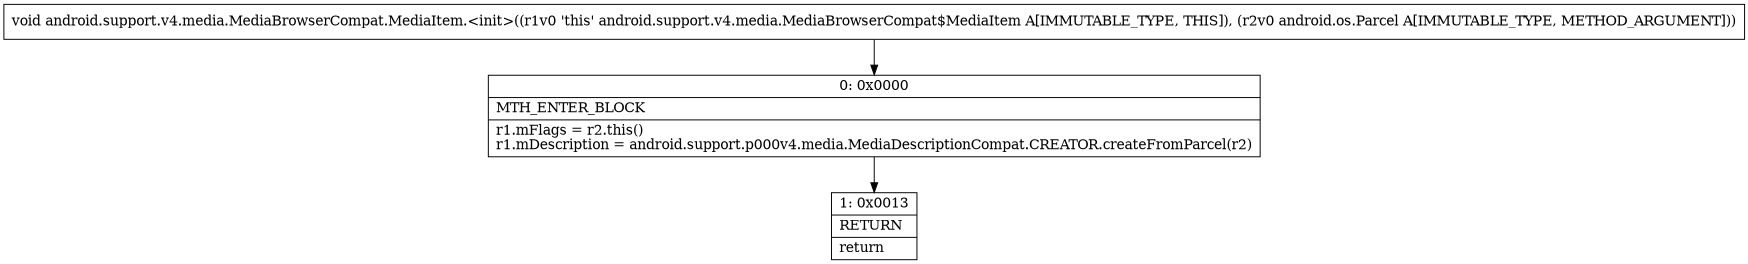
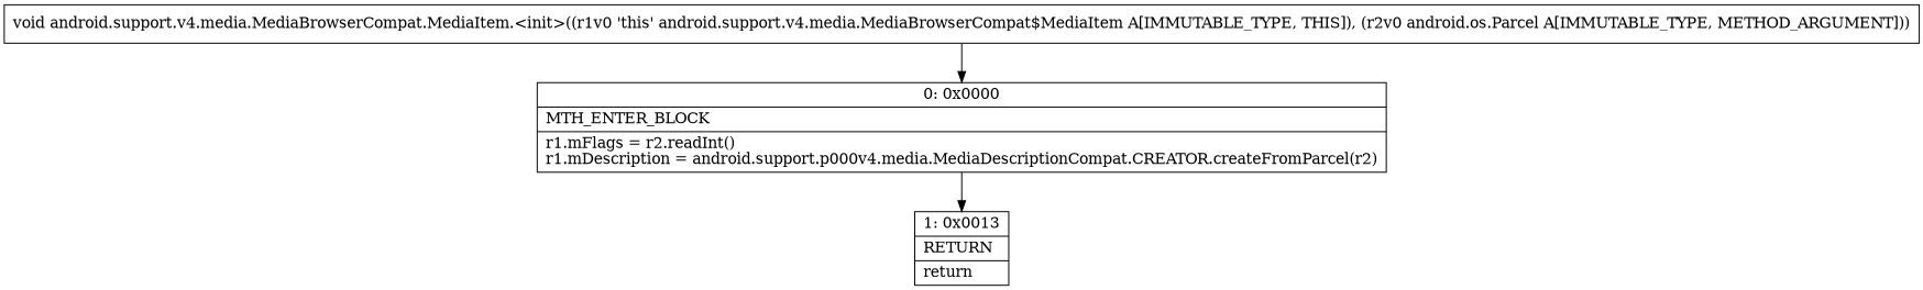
  digraph {
    node [shape=record]
-   n1 [label="{0\:\ 0x0000|MTH_ENTER_BLOCK\l|r1.mFlags = r2.this()\lr1.mDescription = android.support.p000v4.media.MediaDescriptionCompat.CREATOR.createFromParcel(r2)\l}"]
+   n1 [label="{0\:\ 0x0000|MTH_ENTER_BLOCK\l|r1.mFlags = r2.readInt()\lr1.mDescription = android.support.p000v4.media.MediaDescriptionCompat.CREATOR.createFromParcel(r2)\l}"]
    n2 [label="{1\:\ 0x0013|RETURN\l|return\l}"]
    n3 [label="{void android.support.v4.media.MediaBrowserCompat.MediaItem.\<init\>((r1v0 'this' android.support.v4.media.MediaBrowserCompat$MediaItem A[IMMUTABLE_TYPE, THIS]), (r2v0 android.os.Parcel A[IMMUTABLE_TYPE, METHOD_ARGUMENT])) }"]
    n1 -> n2
    n3 -> n1
  }
